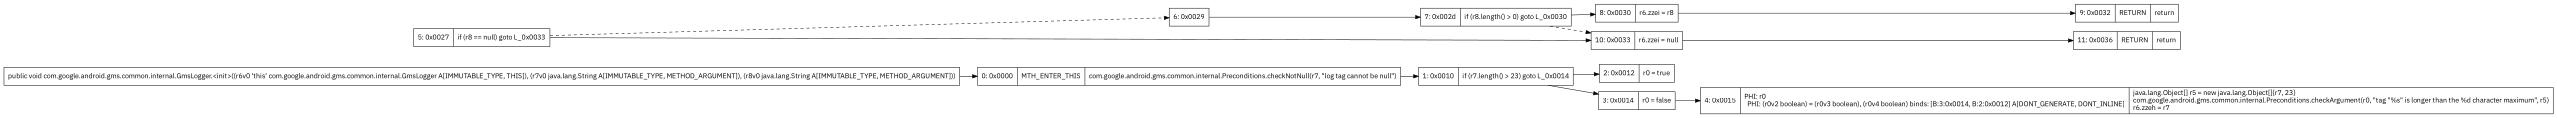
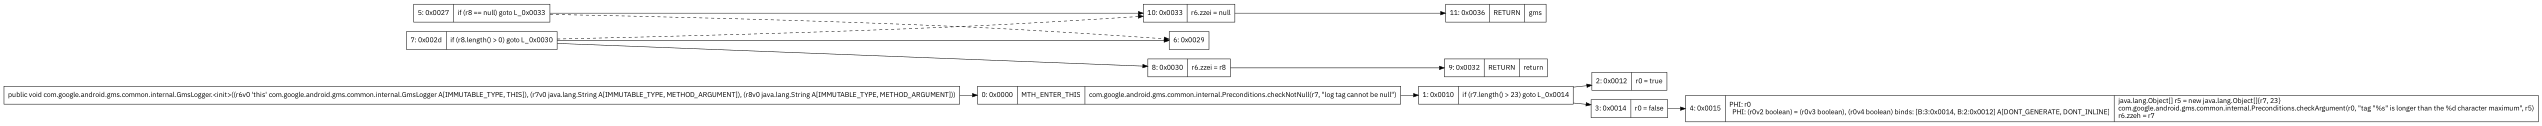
  digraph {
    fontname="IBM Plex Sans"
    rankdir=LR
    node [fontname="IBM Plex Sans" shape=record]
    edge [fontname="IBM Plex Sans"]
    n1 [label="{0\:\ 0x0000|MTH_ENTER_THIS\l|com.google.android.gms.common.internal.Preconditions.checkNotNull(r7, \"log tag cannot be null\")\l}"]
    n2 [label="{1\:\ 0x0010|if (r7.length() \> 23) goto L_0x0014\l}"]
    n3 [label="{2\:\ 0x0012|r0 = true\l}"]
    n4 [label="{3\:\ 0x0014|r0 = false\l}"]
    n5 [label="{4\:\ 0x0015|PHI: r0 \l  PHI: (r0v2 boolean) = (r0v3 boolean), (r0v4 boolean) binds: [B:3:0x0014, B:2:0x0012] A[DONT_GENERATE, DONT_INLINE]\l|java.lang.Object[] r5 = new java.lang.Object[]\{r7, 23\}\lcom.google.android.gms.common.internal.Preconditions.checkArgument(r0, \"tag \"%s\" is longer than the %d character maximum\", r5)\lr6.zzeh = r7\l}"]
    n6 [label="{5\:\ 0x0027|if (r8 == null) goto L_0x0033\l}"]
    n7 [label="{6\:\ 0x0029}"]
    n8 [label="{10\:\ 0x0033|r6.zzei = null\l}"]
    n9 [label="{7\:\ 0x002d|if (r8.length() \> 0) goto L_0x0030\l}"]
-   n10 [label="{11\:\ 0x0036|RETURN\l|return\l}"]
+   n10 [label="{11\:\ 0x0036|RETURN\l|gms\l}"]
    n11 [label="{8\:\ 0x0030|r6.zzei = r8\l}"]
    n12 [label="{9\:\ 0x0032|RETURN\l|return\l}"]
    n13 [label="{public void com.google.android.gms.common.internal.GmsLogger.\<init\>((r6v0 'this' com.google.android.gms.common.internal.GmsLogger A[IMMUTABLE_TYPE, THIS]), (r7v0 java.lang.String A[IMMUTABLE_TYPE, METHOD_ARGUMENT]), (r8v0 java.lang.String A[IMMUTABLE_TYPE, METHOD_ARGUMENT])) }"]
    n1 -> n2
    n2 -> n3 [style=solid]
    n2 -> n4
    n4 -> n5
    n6 -> n7 [style=dashed]
    n6 -> n8
-   n7 -> n9
+   n9 -> n7
    n8 -> n10
    n9 -> n8 [style=dashed]
    n9 -> n11
    n11 -> n12
    n13 -> n1
  }
